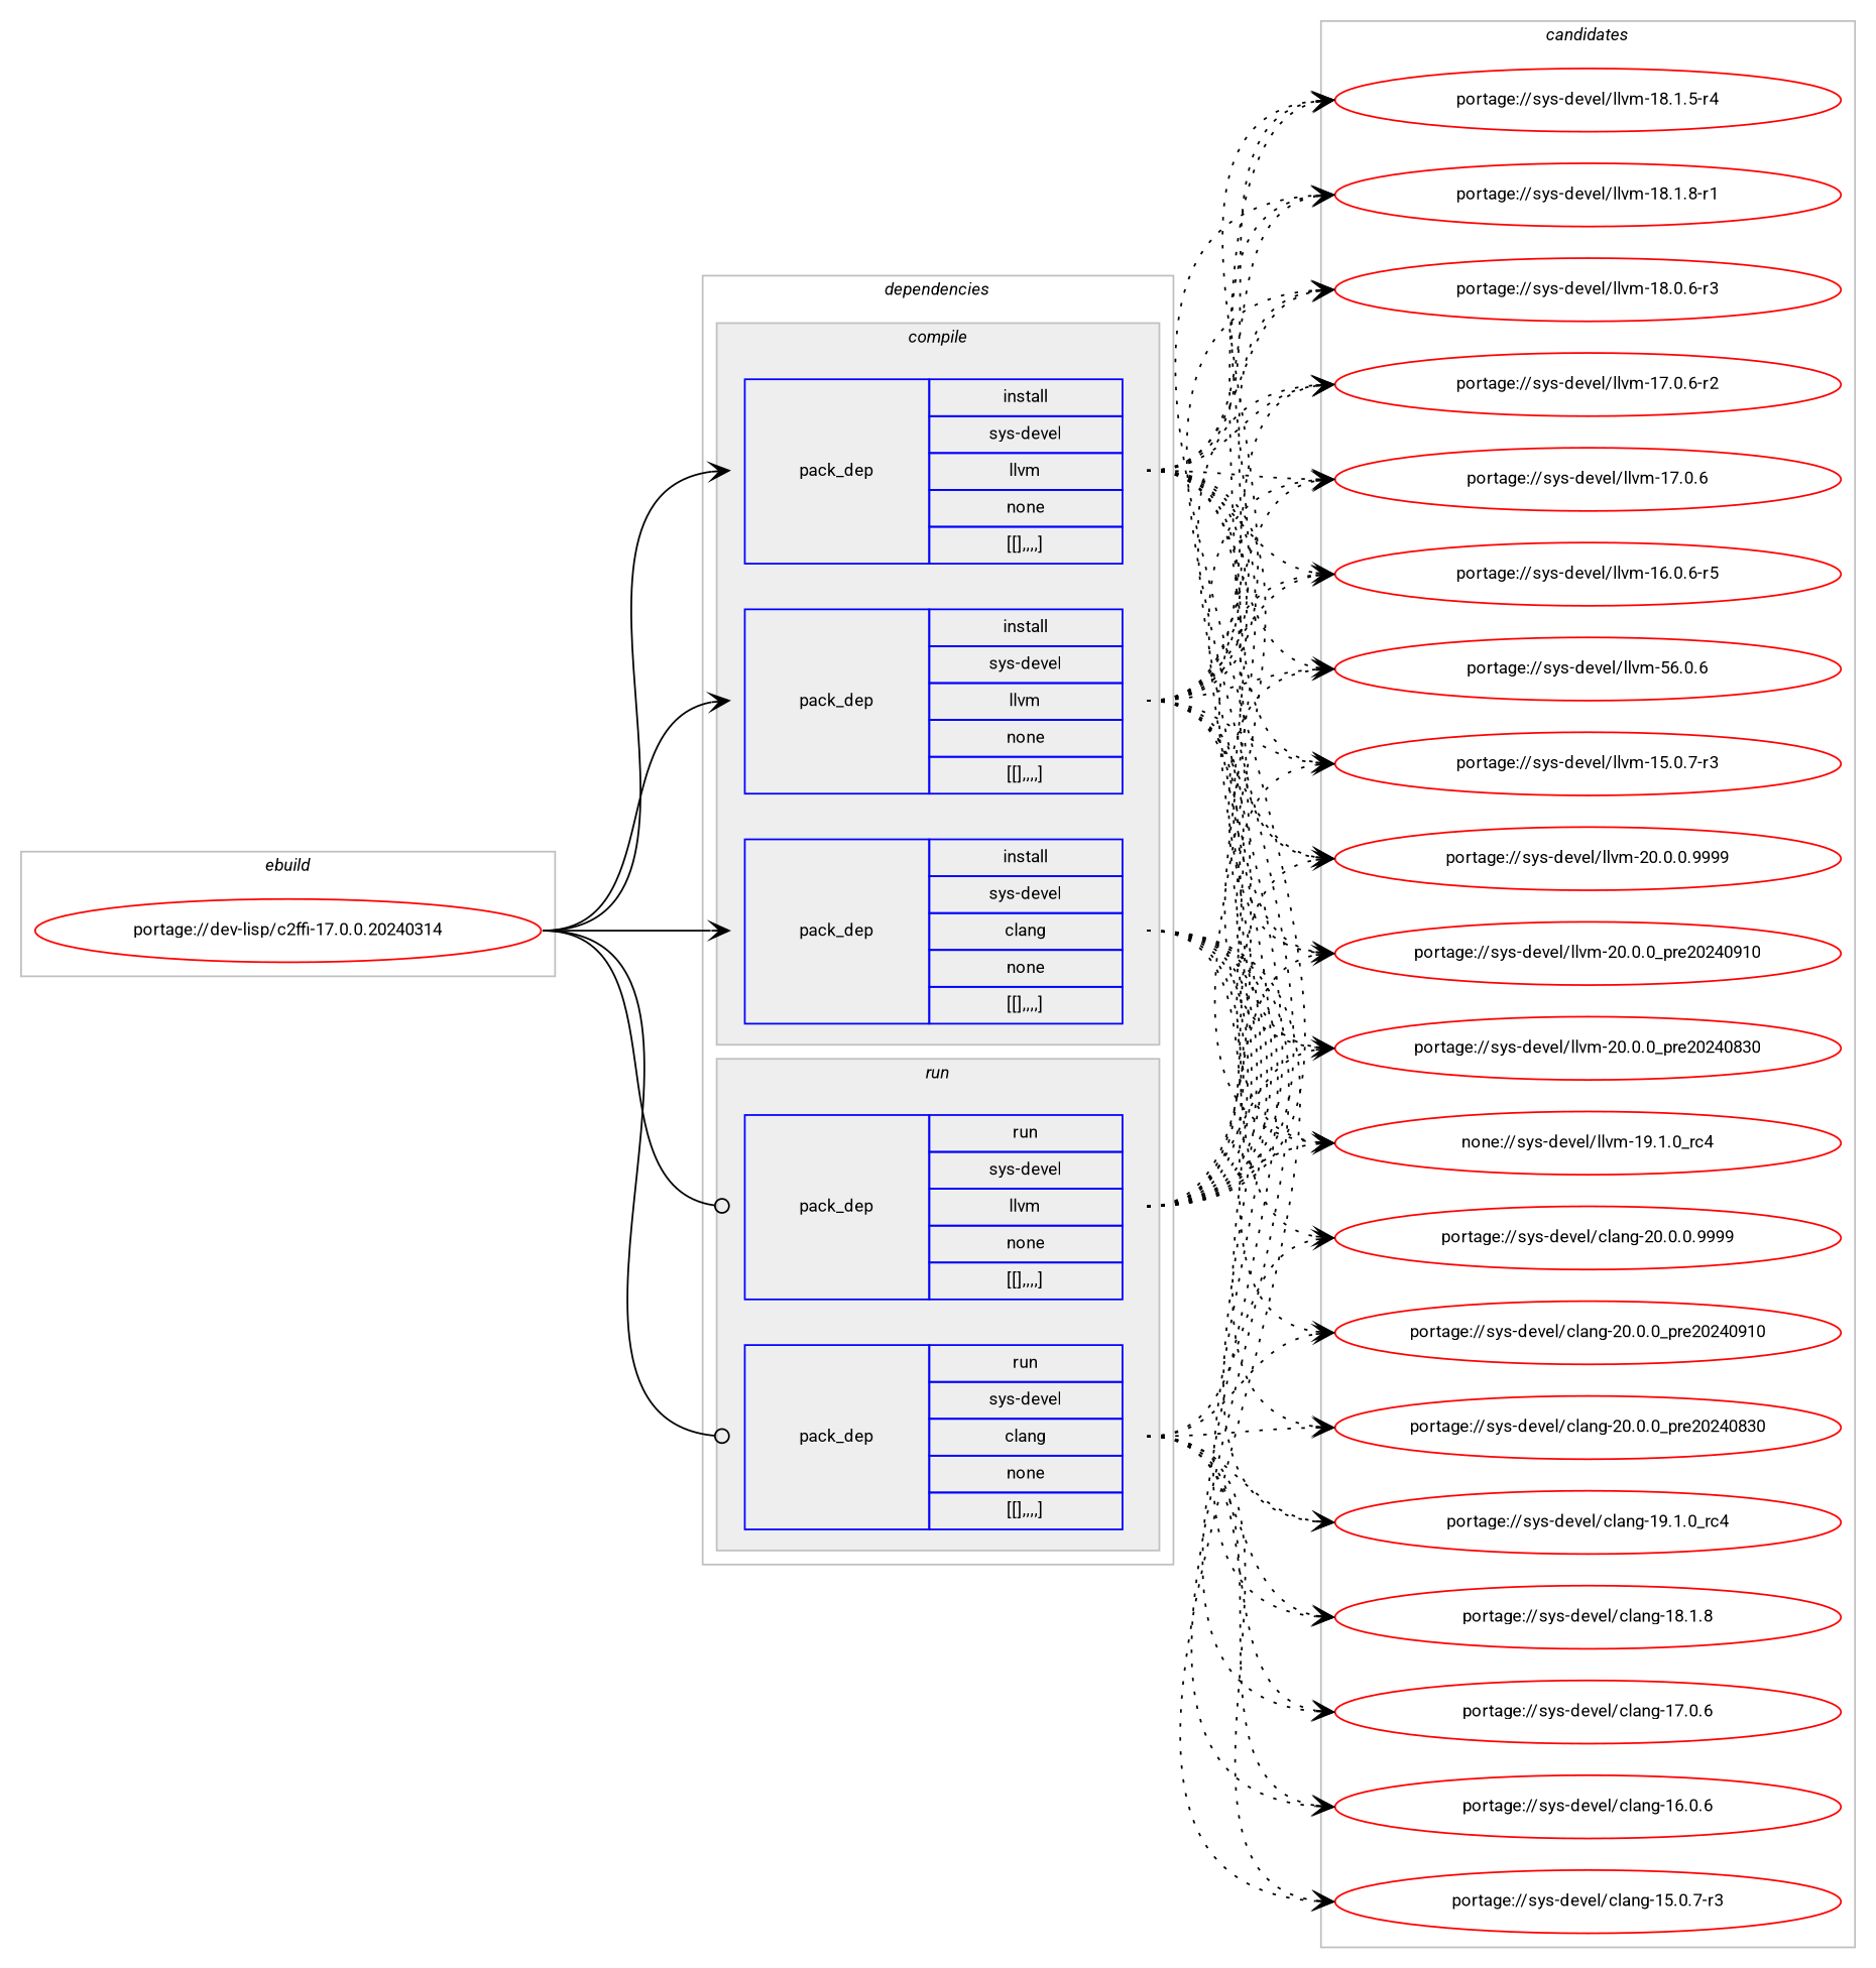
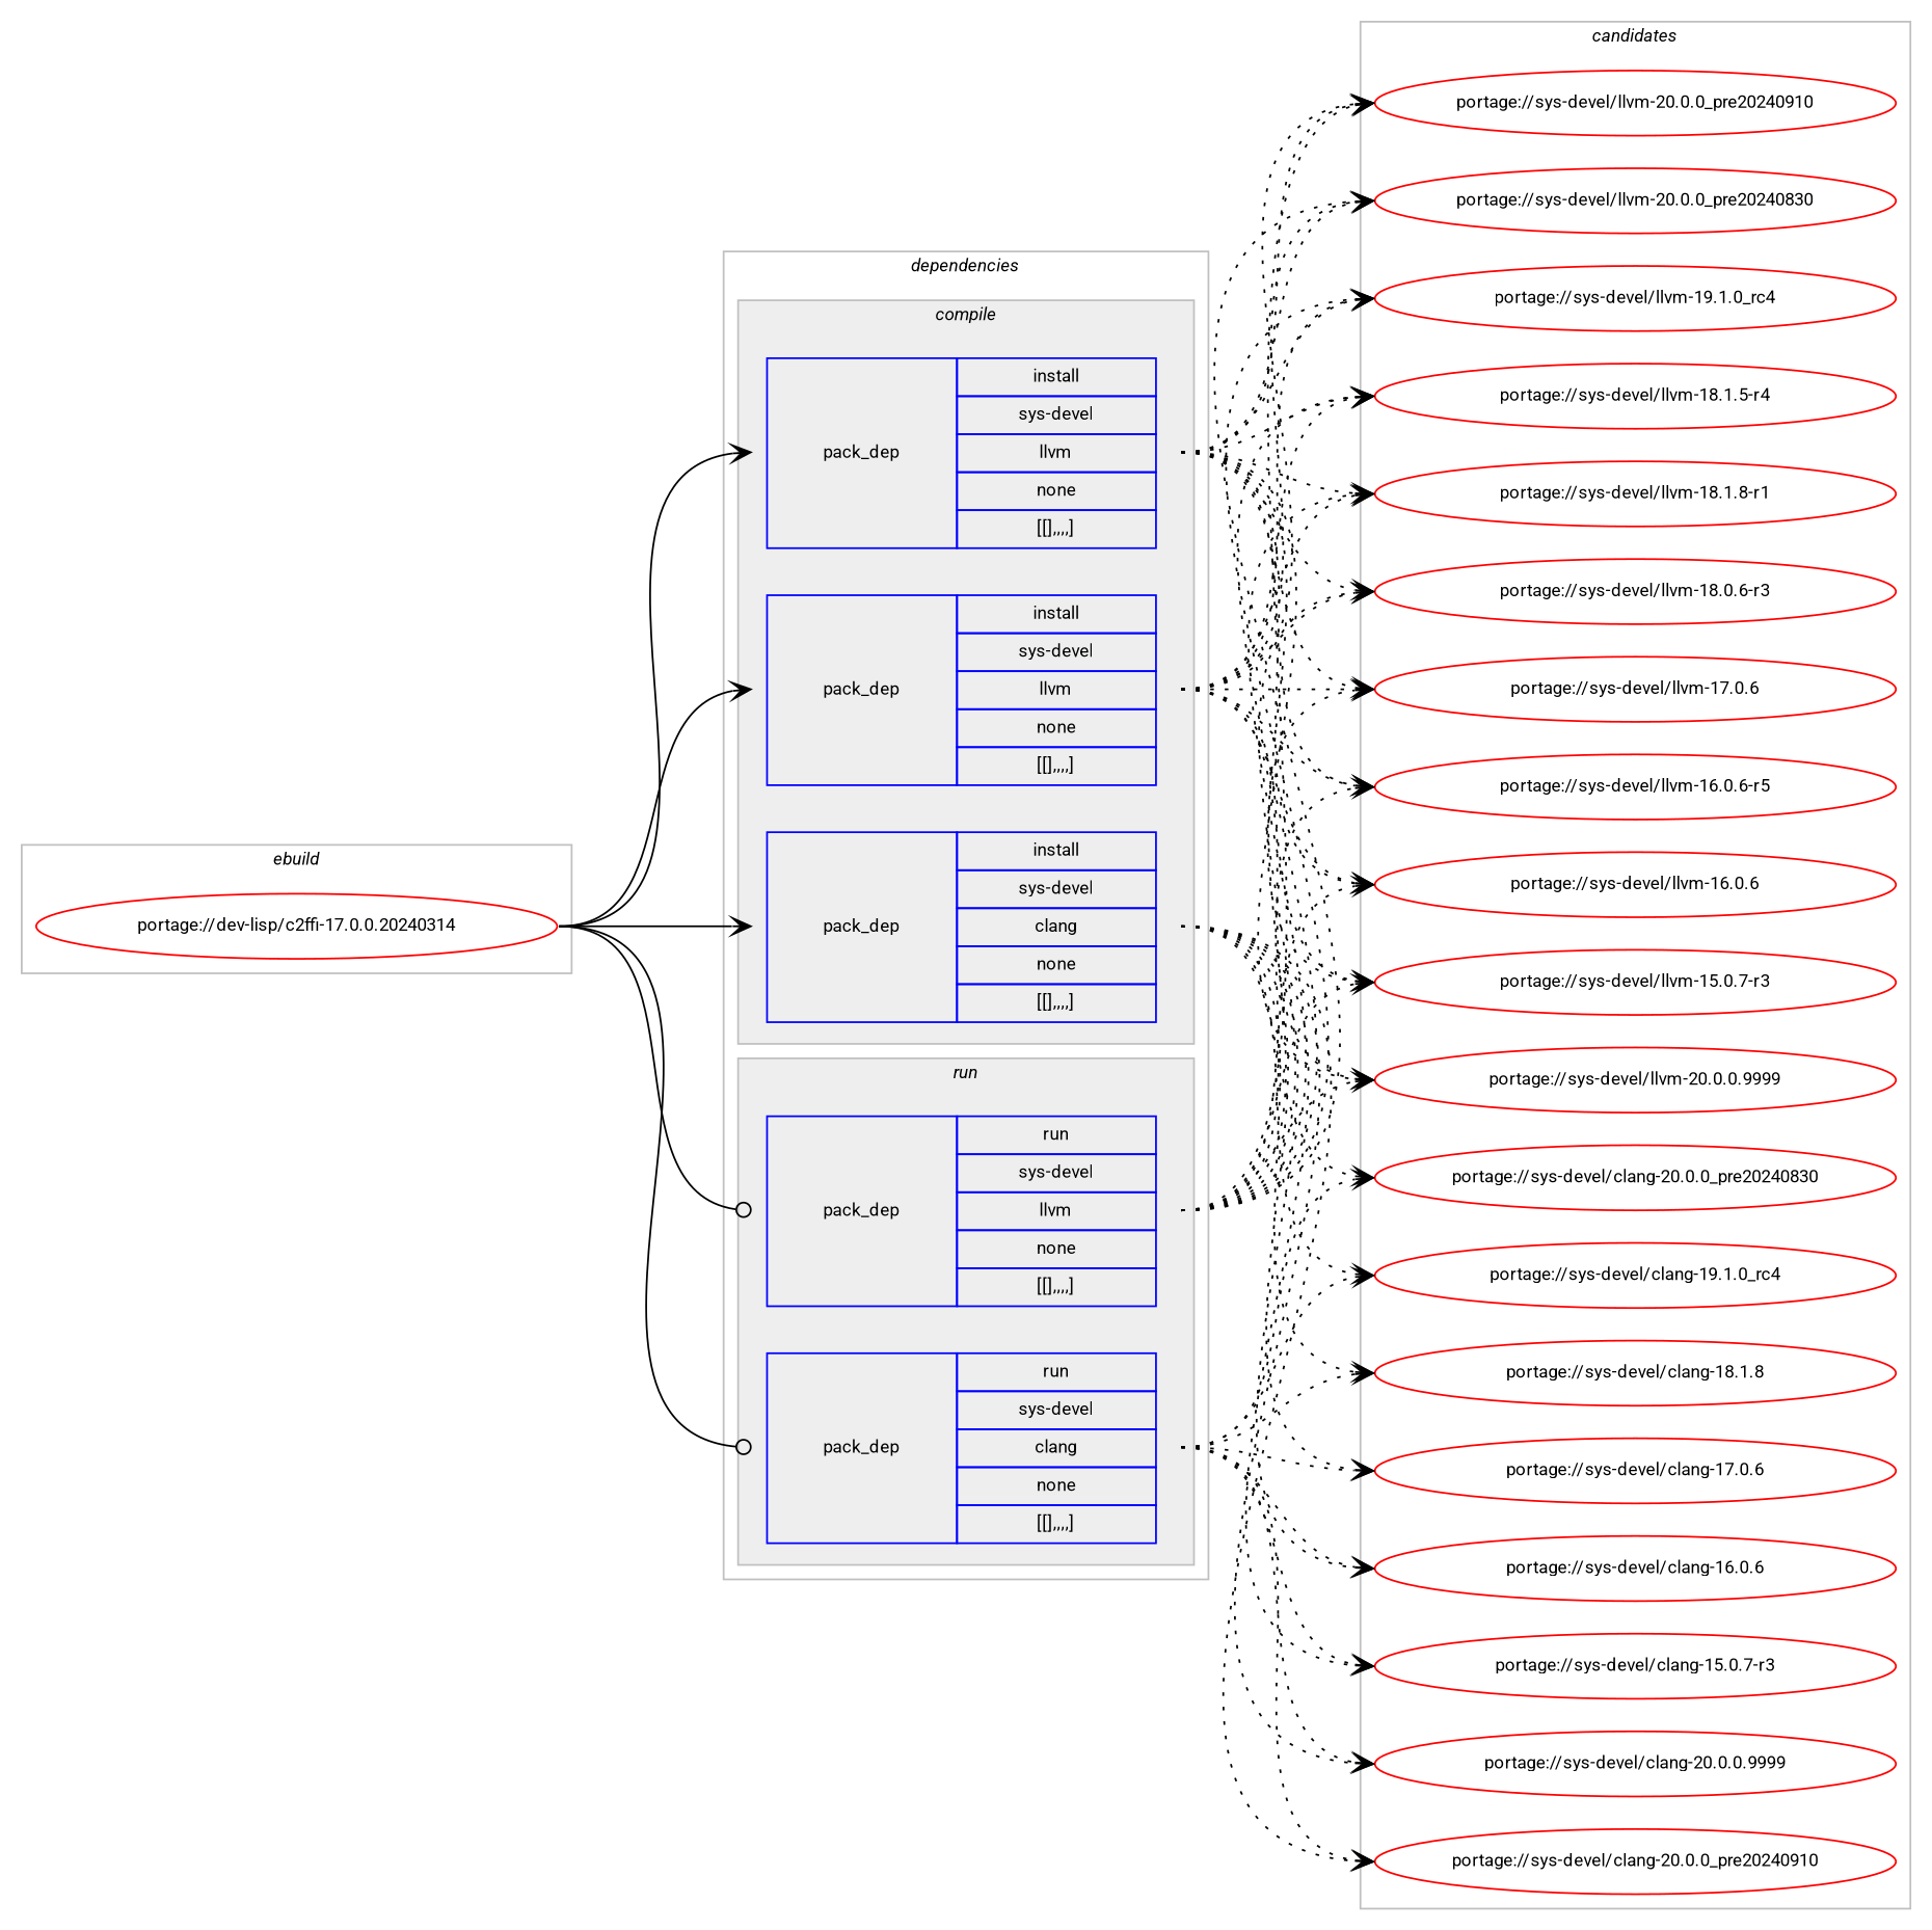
  digraph {
    compound=true
    concentrate=true
    fontname=Roboto
    fontsize=10
    newrank=true
    rankdir=LR
    ranksep=1.5
    node [color=red fontname=Roboto fontsize=10]
    edge [arrowhead=vee fontname=Roboto headport=w style=dotted tailport=e weight=100]
    n1 [label="portage://dev-lisp/c2ffi-17.0.0.20240314" width=4]
    n2 [color=blue label=<<TABLE BORDER="0" CELLBORDER="1" CELLSPACING="0" CELLPADDING="4" WIDTH="220"><TR><TD ROWSPAN="6" CELLPADDING="30">pack_dep</TD></TR><TR><TD WIDTH="110">install</TD></TR><TR><TD>sys-devel</TD></TR><TR><TD>clang</TD></TR><TR><TD>none</TD></TR><TR><TD>[[],,,,]</TD></TR></TABLE>> shape=none]
    n3 [color=blue label=<<TABLE BORDER="0" CELLBORDER="1" CELLSPACING="0" CELLPADDING="4" WIDTH="220"><TR><TD ROWSPAN="6" CELLPADDING="30">pack_dep</TD></TR><TR><TD WIDTH="110">install</TD></TR><TR><TD>sys-devel</TD></TR><TR><TD>llvm</TD></TR><TR><TD>none</TD></TR><TR><TD>[[],,,,]</TD></TR></TABLE>> shape=none]
    n4 [color=blue label=<<TABLE BORDER="0" CELLBORDER="1" CELLSPACING="0" CELLPADDING="4" WIDTH="220"><TR><TD ROWSPAN="6" CELLPADDING="30">pack_dep</TD></TR><TR><TD WIDTH="110">install</TD></TR><TR><TD>sys-devel</TD></TR><TR><TD>llvm</TD></TR><TR><TD>none</TD></TR><TR><TD>[[],,,,]</TD></TR></TABLE>> shape=none]
    n5 [color=blue label=<<TABLE BORDER="0" CELLBORDER="1" CELLSPACING="0" CELLPADDING="4" WIDTH="220"><TR><TD ROWSPAN="6" CELLPADDING="30">pack_dep</TD></TR><TR><TD WIDTH="110">run</TD></TR><TR><TD>sys-devel</TD></TR><TR><TD>clang</TD></TR><TR><TD>none</TD></TR><TR><TD>[[],,,,]</TD></TR></TABLE>> shape=none]
    n6 [color=blue label=<<TABLE BORDER="0" CELLBORDER="1" CELLSPACING="0" CELLPADDING="4" WIDTH="220"><TR><TD ROWSPAN="6" CELLPADDING="30">pack_dep</TD></TR><TR><TD WIDTH="110">run</TD></TR><TR><TD>sys-devel</TD></TR><TR><TD>llvm</TD></TR><TR><TD>none</TD></TR><TR><TD>[[],,,,]</TD></TR></TABLE>> shape=none]
    n7 [label="portage://sys-devel/clang-20.0.0.9999" width=4]
    n8 [label="portage://sys-devel/clang-20.0.0_pre20240910" width=4]
    n9 [label="portage://sys-devel/clang-20.0.0_pre20240830" width=4]
    n10 [label="portage://sys-devel/clang-19.1.0_rc4" width=4]
    n11 [label="portage://sys-devel/clang-18.1.8" width=4]
    n12 [label="portage://sys-devel/clang-17.0.6" width=4]
    n13 [label="portage://sys-devel/clang-16.0.6" width=4]
    n14 [label="portage://sys-devel/clang-15.0.7-r3" width=4]
    n15 [label="portage://sys-devel/llvm-20.0.0.9999" width=4]
    n16 [label="portage://sys-devel/llvm-20.0.0_pre20240910" width=4]
    n17 [label="portage://sys-devel/llvm-20.0.0_pre20240830" width=4]
-   n18 [label="none://sys-devel/llvm-19.1.0_rc4" width=4]
+   n18 [label="portage://sys-devel/llvm-19.1.0_rc4" width=4]
    n19 [label="portage://sys-devel/llvm-18.1.5-r4" width=4]
    n20 [label="portage://sys-devel/llvm-18.1.8-r1" width=4]
    n21 [label="portage://sys-devel/llvm-18.0.6-r3" width=4]
-   n22 [label="portage://sys-devel/llvm-17.0.6-r2" width=4]
    n23 [label="portage://sys-devel/llvm-17.0.6" width=4]
    n24 [label="portage://sys-devel/llvm-16.0.6-r5" width=4]
-   n25 [label="portage://sys-devel/llvm-56.0.6" width=4]
+   n25 [label="portage://sys-devel/llvm-16.0.6" width=4]
    n26 [label="portage://sys-devel/llvm-15.0.7-r3" width=4]
    subgraph cluster_1 {
      color=gray
      label=<<i>ebuild</i>>
      n1
    }
    subgraph cluster_2 {
      color=gray
      label=<<i>dependencies</i>>
      subgraph cluster_3 {
        color=gray
        fillcolor="#eeeeee"
        label=<<i>compile</i>>
        style=filled
        subgraph sub_4 {
          color=gray
          fillcolor="#eeeeee"
          label=<<i>compile</i>>
          style=filled
          n2
        }
        subgraph sub_5 {
          color=gray
          fillcolor="#eeeeee"
          label=<<i>compile</i>>
          style=filled
          n3
        }
        subgraph sub_6 {
          color=gray
          fillcolor="#eeeeee"
          label=<<i>compile</i>>
          style=filled
          n4
        }
      }
      subgraph cluster_7 {
        color=gray
        fillcolor="#eeeeee"
        label=<<i>compile and run</i>>
        style=filled
      }
      subgraph cluster_8 {
        color=gray
        fillcolor="#eeeeee"
        label=<<i>run</i>>
        style=filled
        subgraph sub_9 {
          color=gray
          fillcolor="#eeeeee"
          label=<<i>run</i>>
          style=filled
          n5
        }
        subgraph sub_10 {
          color=gray
          fillcolor="#eeeeee"
          label=<<i>run</i>>
          style=filled
          n6
        }
      }
    }
    subgraph cluster_11 {
      color=gray
      label=<<i>candidates</i>>
      rank=same
      subgraph sub_12 {
        color=black
        label=<<i>candidates</i>>
        nodesep=1
        rank=same
        n7
        n8
        n9
        n10
        n11
        n12
        n13
        n14
      }
      subgraph sub_13 {
        color=black
        label=<<i>candidates</i>>
        nodesep=1
        rank=same
        n15
        n16
        n17
        n18
        n19
        n20
        n21
-       n22
        n23
        n24
        n25
        n26
      }
      subgraph sub_14 {
        color=black
        label=<<i>candidates</i>>
        nodesep=1
        rank=same
        n15
        n16
        n17
        n18
        n19
        n20
        n21
-       n22
        n23
        n24
        n25
        n26
      }
      subgraph sub_15 {
        color=black
        label=<<i>candidates</i>>
        nodesep=1
        rank=same
        n7
        n8
        n9
        n10
        n11
        n12
        n13
        n14
      }
      subgraph sub_16 {
        color=black
        label=<<i>candidates</i>>
        nodesep=1
        rank=same
        n15
        n16
        n17
        n18
        n19
        n20
        n21
-       n22
        n23
        n24
        n25
        n26
      }
    }
    n1 -> n2 [style=solid weight=20]
    n1 -> n3 [style=solid weight=20]
    n1 -> n4 [style=solid weight=20]
    n1 -> n5 [arrowhead=odot style=solid weight=20]
    n1 -> n6 [arrowhead=odot style=solid weight=20]
    n2 -> n7
    n2 -> n8
    n2 -> n9
    n2 -> n10
    n2 -> n11
    n2 -> n12
    n2 -> n13
    n2 -> n14
    n3 -> n15
    n3 -> n16
    n3 -> n17
    n3 -> n18
    n3 -> n19
    n3 -> n20
    n3 -> n21
-   n3 -> n22
    n3 -> n23
    n3 -> n24
    n3 -> n25
    n3 -> n26
    n4 -> n15
    n4 -> n16
    n4 -> n17
    n4 -> n18
    n4 -> n19
    n4 -> n20
    n4 -> n21
-   n4 -> n22
    n4 -> n23
    n4 -> n24
    n4 -> n25
    n4 -> n26
    n5 -> n7
    n5 -> n8
    n5 -> n9
    n5 -> n10
    n5 -> n11
    n5 -> n12
    n5 -> n13
    n5 -> n14
    n6 -> n15
    n6 -> n16
    n6 -> n17
    n6 -> n18
    n6 -> n19
    n6 -> n20
    n6 -> n21
-   n6 -> n22
    n6 -> n23
    n6 -> n24
    n6 -> n25
    n6 -> n26
  }
